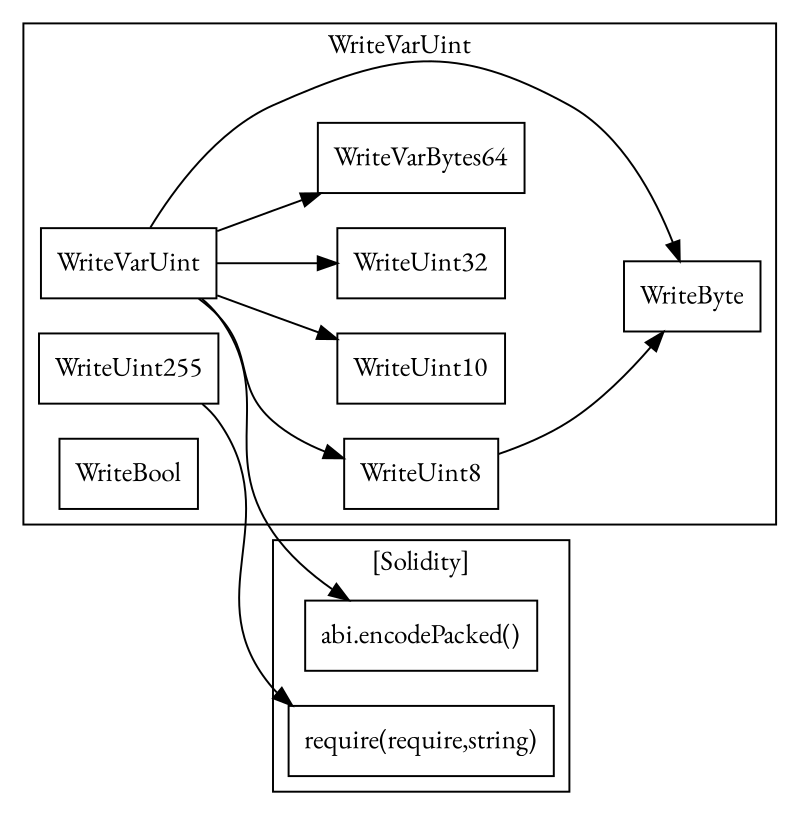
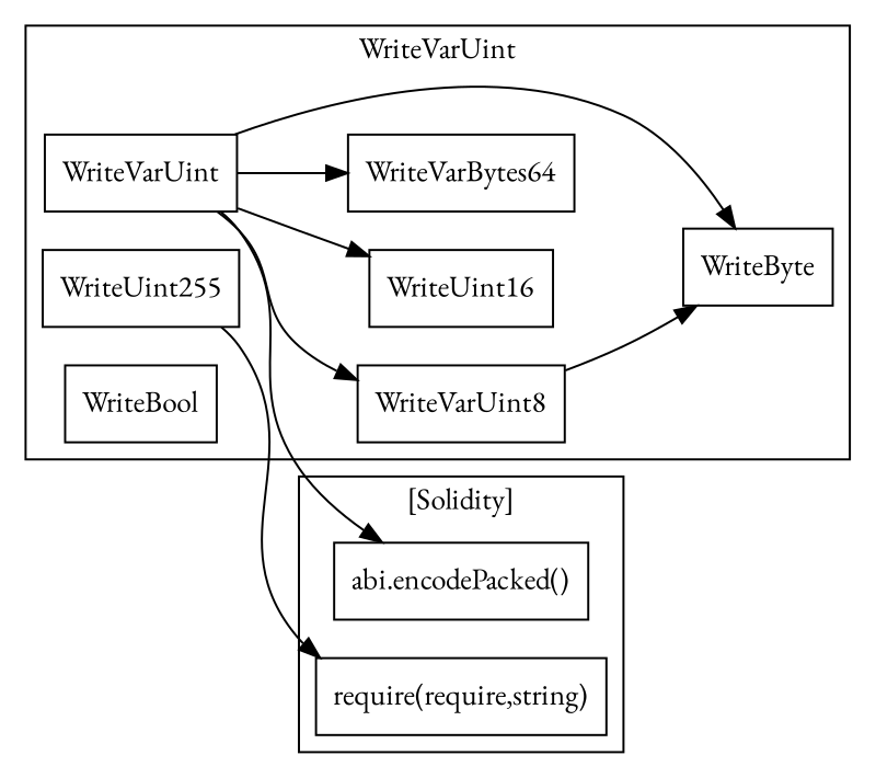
  strict digraph {
    fontname="EB Garamond"
    rankdir=LR
    node [fontname="EB Garamond" shape=box]
    edge [fontname="EB Garamond"]
-   n1 [label=WriteUint8]
-   n2 [label=WriteUint10]
+   n1 [label=WriteVarUint8]
+   n2 [label=WriteUint16]
    n3 [label=WriteVarUint]
    n4 [label=WriteUint255]
-   n5 [label=WriteUint32]
    n6 [label=WriteBool]
    n7 [label=WriteVarBytes64]
    n8 [label=WriteByte]
    "abi.encodePacked()"
    n10 [label="require(require,string)"]
    subgraph cluster_1 {
      label=WriteVarUint
      n1
      n2
      n3
      n4
-     n5
      n6
      n7
      n8
    }
    subgraph cluster_2 {
      label="[Solidity]"
      "abi.encodePacked()"
      n10
    }
    n1 -> n8
    n3 -> n1
    n3 -> n2
-   n3 -> n5
    n3 -> n7
    n3 -> n8
    n3 -> "abi.encodePacked()"
    n4 -> n10
  }
